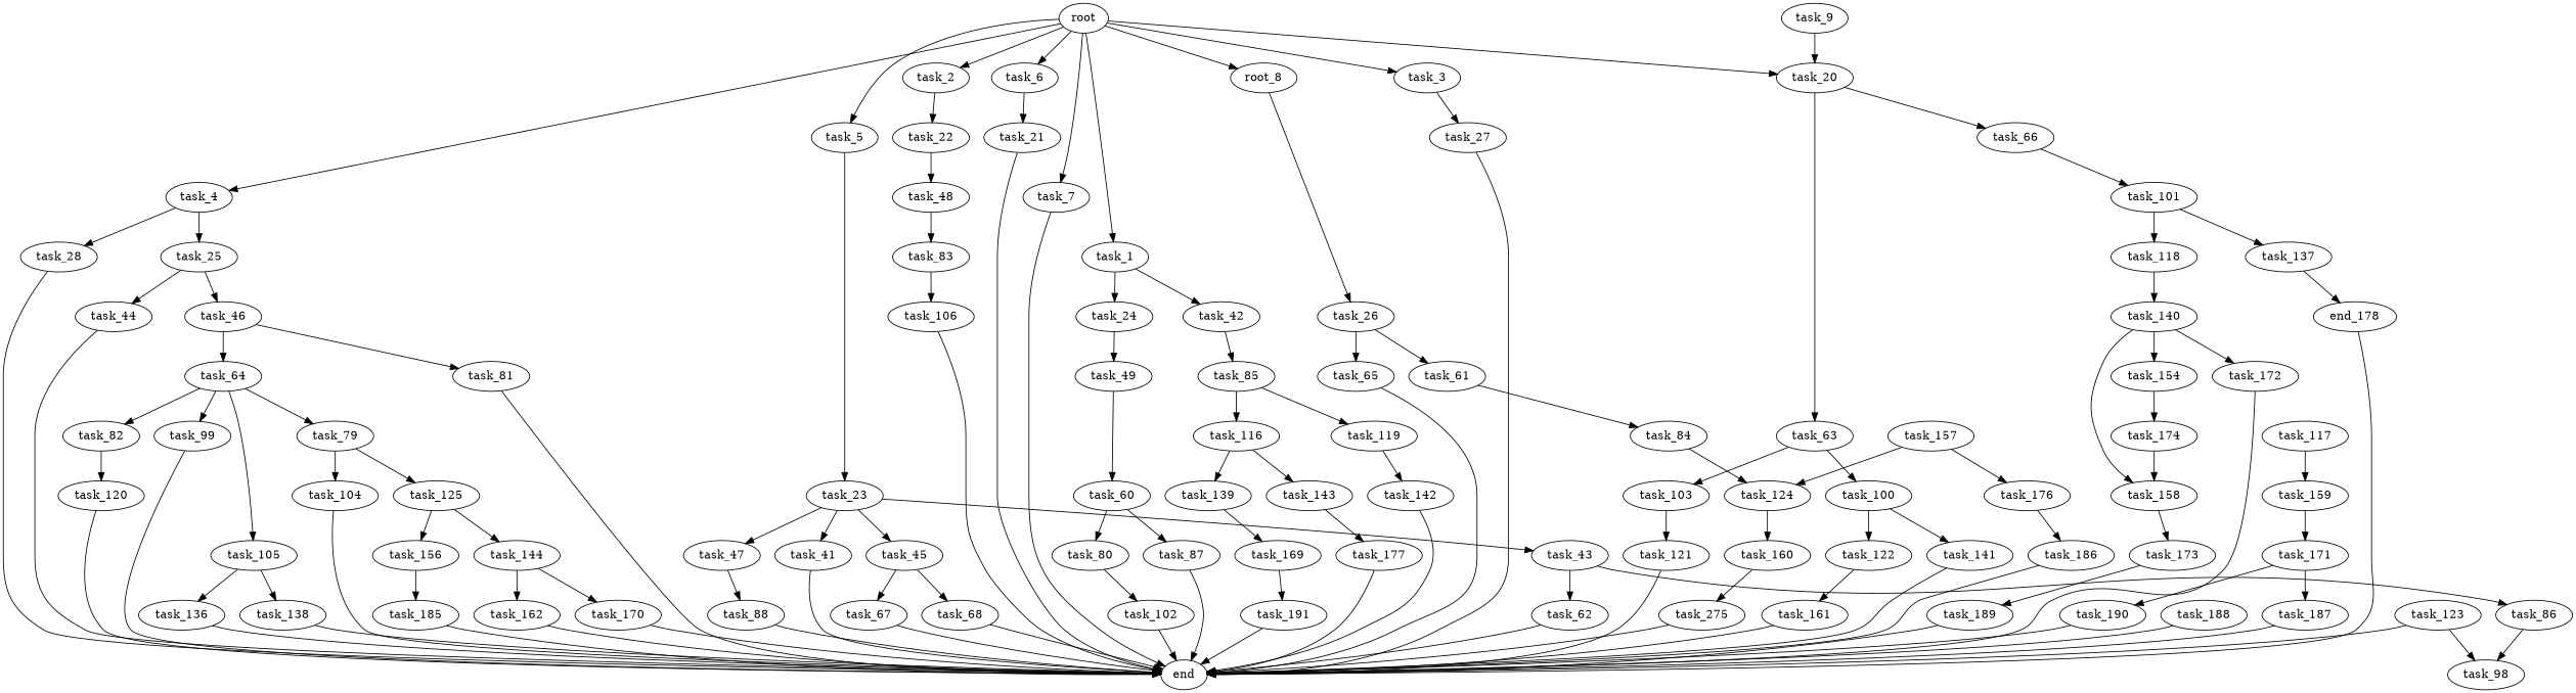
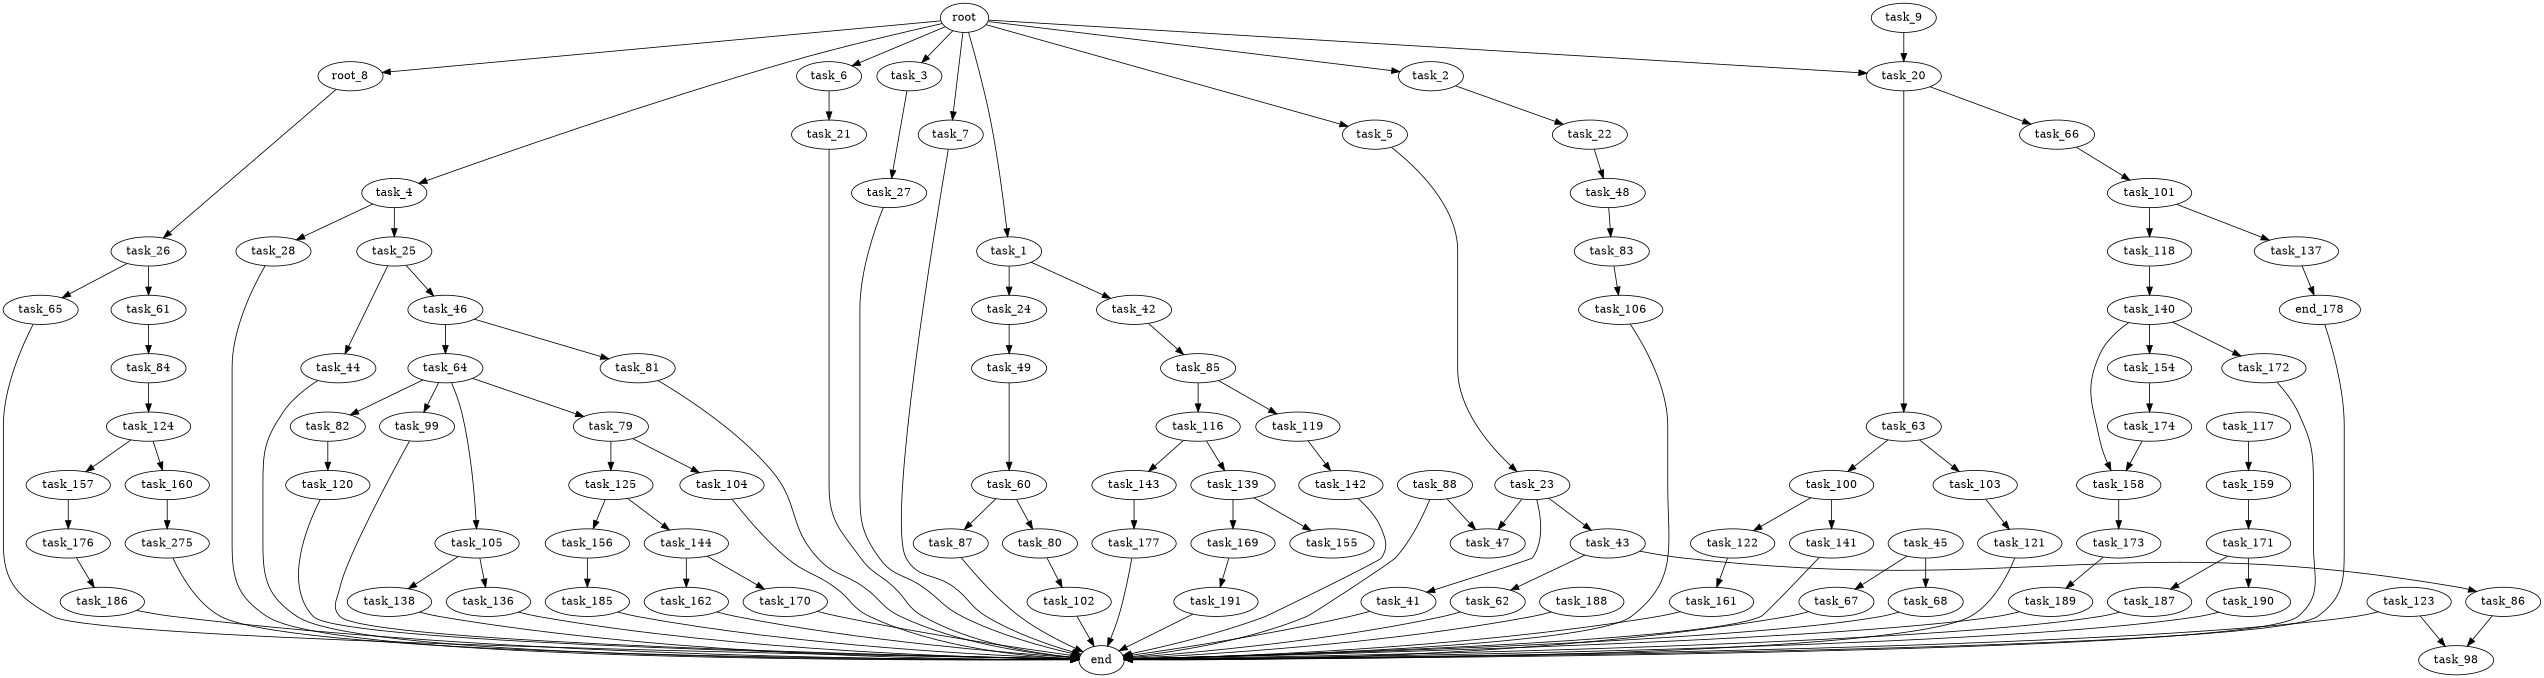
  digraph {
    root
    task_1
    task_2
    task_3
    task_4
    task_5
    task_6
    task_7
    n9 [label=root_8]
    task_20
    task_24
    task_42
    task_22
    task_27
    task_25
    task_28
    task_23
    task_21
    end
    task_26
    task_9
    task_49
    task_85
    task_48
    task_44
    task_46
    task_41
    task_43
    task_45
    task_47
    task_61
    task_65
    task_63
    task_66
    task_100
    task_103
    task_101
    task_83
    task_62
    task_86
    task_67
    task_68
    task_88
    task_60
    task_64
    task_81
    task_84
    task_116
    task_119
    task_98
    task_79
    task_82
    task_99
    task_105
    task_106
    task_80
    task_87
    task_102
    task_124
    task_122
    task_141
    task_121
    task_104
    task_125
    task_120
    task_136
    task_138
    task_118
    task_137
    task_144
    task_156
    task_157
    task_160
    task_139
    task_143
    task_142
    task_123
    task_117
    task_159
    task_161
    task_140
    n82 [label=end_178]
+   task_155
    task_169
    task_177
    task_171
    task_154
    task_158
    task_172
    task_176
    n91 [label=task_275]
    task_162
    task_170
    task_185
    task_191
    task_174
    task_173
    task_186
    task_189
    task_187
    task_190
    task_188
    root -> task_1
    root -> task_2
    root -> task_3
    root -> task_4
    root -> task_5
    root -> task_6
    root -> task_7
    root -> n9
    root -> task_20
    task_1 -> task_24
    task_1 -> task_42
    task_2 -> task_22
    task_3 -> task_27
    task_4 -> task_25
    task_4 -> task_28
    task_5 -> task_23
    task_6 -> task_21
    task_7 -> end
    n9 -> task_26
    task_20 -> task_63
    task_20 -> task_66
    task_24 -> task_49
    task_42 -> task_85
    task_22 -> task_48
    task_27 -> end
    task_25 -> task_44
    task_25 -> task_46
    task_28 -> end
    task_23 -> task_41
    task_23 -> task_43
-   task_23 -> task_45
    task_23 -> task_47
    task_21 -> end
    task_26 -> task_61
    task_26 -> task_65
    task_9 -> task_20
    task_49 -> task_60
    task_85 -> task_116
    task_85 -> task_119
    task_48 -> task_83
    task_44 -> end
    task_46 -> task_64
    task_46 -> task_81
    task_41 -> end
    task_43 -> task_62
    task_43 -> task_86
    task_45 -> task_67
    task_45 -> task_68
-   task_47 -> task_88
+   task_88 -> task_47
    task_61 -> task_84
    task_65 -> end
    task_63 -> task_100
    task_63 -> task_103
    task_66 -> task_101
    task_100 -> task_122
    task_100 -> task_141
    task_103 -> task_121
    task_101 -> task_118
    task_101 -> task_137
    task_83 -> task_106
    task_62 -> end
    task_86 -> task_98
    task_67 -> end
    task_68 -> end
    task_88 -> end
    task_60 -> task_80
    task_60 -> task_87
    task_64 -> task_79
    task_64 -> task_82
    task_64 -> task_99
    task_64 -> task_105
    task_81 -> end
    task_84 -> task_124
    task_116 -> task_139
    task_116 -> task_143
    task_119 -> task_142
    task_79 -> task_104
    task_79 -> task_125
    task_82 -> task_120
    task_99 -> end
    task_105 -> task_136
    task_105 -> task_138
    task_106 -> end
    task_80 -> task_102
    task_87 -> end
    task_102 -> end
-   task_157 -> task_124
+   task_124 -> task_157
    task_124 -> task_160
    task_122 -> task_161
    task_141 -> end
    task_121 -> end
    task_104 -> end
    task_125 -> task_144
    task_125 -> task_156
    task_120 -> end
    task_136 -> end
    task_138 -> end
    task_118 -> task_140
    task_137 -> n82
    task_144 -> task_162
    task_144 -> task_170
    task_156 -> task_185
    task_157 -> task_176
    task_160 -> n91
+   task_139 -> task_155
    task_139 -> task_169
    task_143 -> task_177
    task_142 -> end
    task_123 -> end
    task_123 -> task_98
    task_117 -> task_159
    task_159 -> task_171
    task_161 -> end
    task_140 -> task_154
    task_140 -> task_158
    task_140 -> task_172
    n82 -> end
    task_169 -> task_191
    task_177 -> end
    task_171 -> task_187
    task_171 -> task_190
    task_154 -> task_174
    task_158 -> task_173
    task_172 -> end
    task_176 -> task_186
    n91 -> end
    task_162 -> end
    task_170 -> end
    task_185 -> end
    task_191 -> end
    task_174 -> task_158
    task_173 -> task_189
    task_186 -> end
    task_189 -> end
    task_187 -> end
    task_190 -> end
    task_188 -> end
  }
